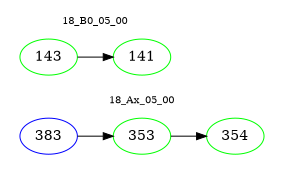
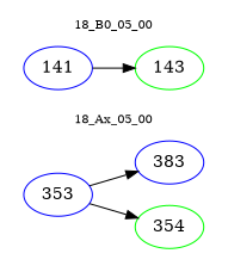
  digraph {
    rankdir=LR
    node [color=blue]
    edge [color=black]
    n1 [color=green label=354]
-   n2 [color=green label=353]
+   n2 [label=353]
    n3 [label=383]
    n4 [color=green label=143]
-   n5 [color=green label=141]
+   n5 [label=141]
    subgraph cluster_1 {
      color=white
      fontsize=10
      label="18_Ax_05_00"
      n1
      n2
      n3
    }
    subgraph cluster_2 {
      color=white
      fontsize=10
      label="18_B0_05_00"
      n4
      n5
    }
    n2 -> n1
-   n3 -> n2
-   n4 -> n5
+   n2 -> n3
+   n5 -> n4
  }
